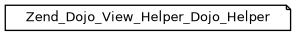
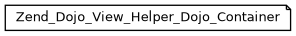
  digraph {
    rankdir=TB
-   n1 [color=black fillcolor=white fontname=Helvetica fontsize=10 height=0.2 label=Zend_Dojo_View_Helper_Dojo_Helper shape=note style=filled width=0.4]
+   n1 [color=black fillcolor=white fontname=Helvetica fontsize=10 height=0.2 label=Zend_Dojo_View_Helper_Dojo_Container shape=note style=filled width=0.4]
  }
